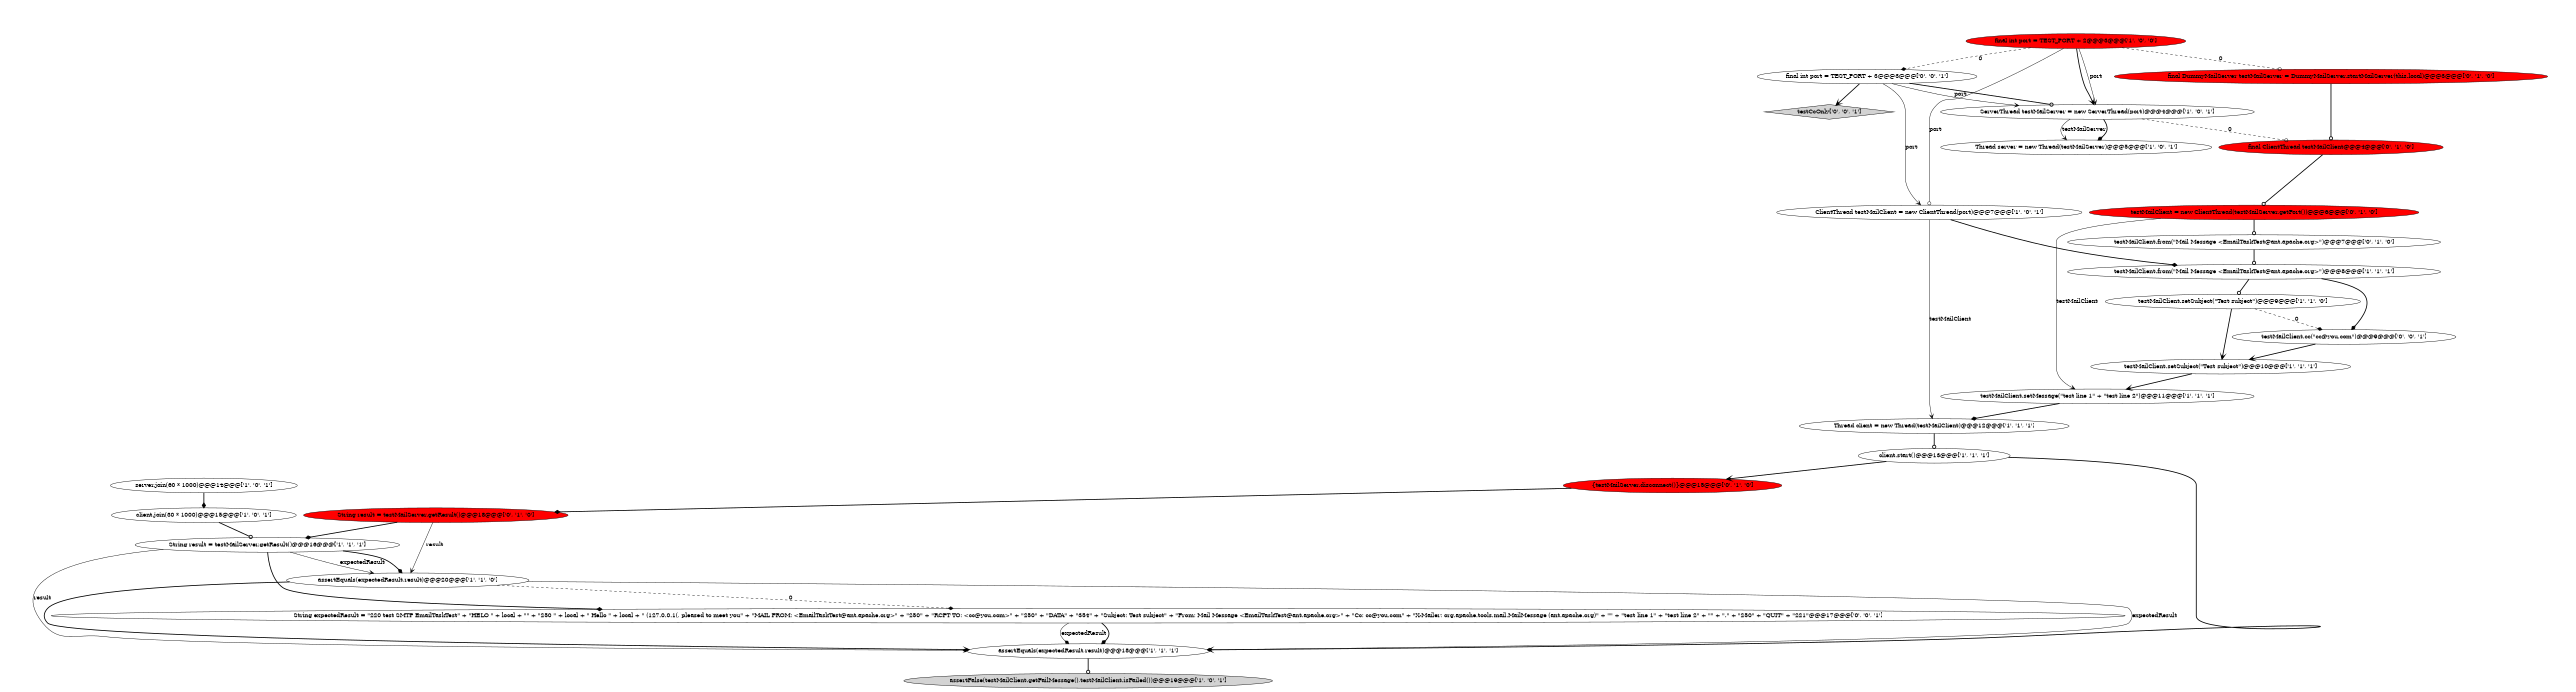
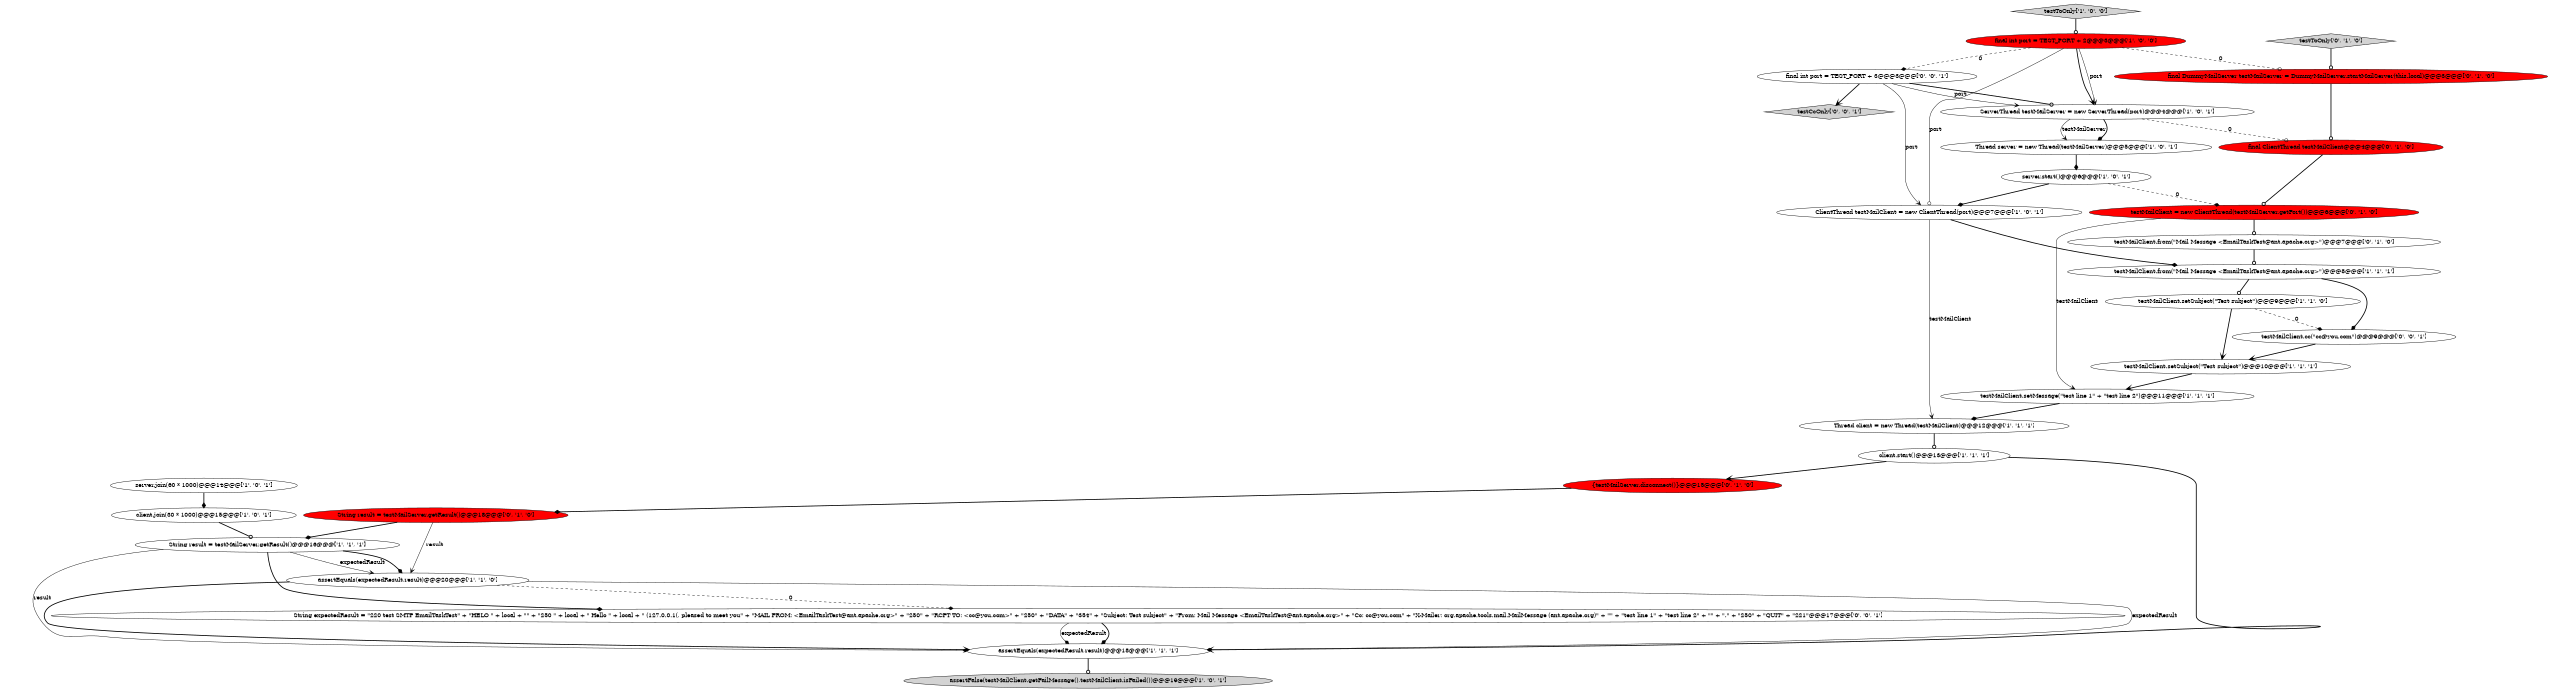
  digraph {
    node [fillcolor=white shape=ellipse style=filled]
    edge [arrowhead=diamond style=bold]
    n1 [label="assertEquals(expectedResult,result)@@@18@@@['1', '1', '1']"]
    n2 [fillcolor=lightgray label="assertFalse(testMailClient.getFailMessage(),testMailClient.isFailed())@@@19@@@['1', '0', '1']"]
    n3 [label="Thread server = new Thread(testMailServer)@@@5@@@['1', '0', '1']"]
+   n4 [label="server.start()@@@6@@@['1', '0', '1']"]
    n5 [label="ClientThread testMailClient = new ClientThread(port)@@@7@@@['1', '0', '1']"]
    n6 [fillcolor=red label="testMailClient = new ClientThread(testMailServer.getPort())@@@6@@@['0', '1', '0']"]
    n7 [fillcolor=red label="String result = testMailServer.getResult()@@@18@@@['0', '1', '0']"]
    n8 [label="String result = testMailServer.getResult()@@@16@@@['1', '1', '1']"]
    n9 [label="assertEquals(expectedResult,result)@@@20@@@['1', '1', '0']"]
    n10 [label="String expectedResult = \"220 test SMTP EmailTaskTest\" + \"HELO \" + local + \"\" + \"250 \" + local + \" Hello \" + local + \" (127.0.0.1(, pleased to meet you\" + \"MAIL FROM: <EmailTaskTest@ant.apache.org>\" + \"250\" + \"RCPT TO: <cc@you.com>\" + \"250\" + \"DATA\" + \"354\" + \"Subject: Test subject\" + \"From: Mail Message <EmailTaskTest@ant.apache.org>\" + \"Cc: cc@you.com\" + \"X-Mailer: org.apache.tools.mail.MailMessage (ant.apache.org)\" + \"\" + \"test line 1\" + \"test line 2\" + \"\" + \".\" + \"250\" + \"QUIT\" + \"221\"@@@17@@@['0', '0', '1']"]
    n11 [label="testMailClient.cc(\"cc@you.com\")@@@9@@@['0', '0', '1']"]
    n12 [label="testMailClient.setSubject(\"Test subject\")@@@10@@@['1', '1', '1']"]
    n13 [label="testMailClient.setMessage(\"test line 1\" + \"test line 2\")@@@11@@@['1', '1', '1']"]
    n14 [label="testMailClient.from(\"Mail Message <EmailTaskTest@ant.apache.org>\")@@@8@@@['1', '1', '1']"]
    n15 [label="Thread client = new Thread(testMailClient)@@@12@@@['1', '1', '1']"]
    n16 [label="testMailClient.setSubject(\"Test subject\")@@@9@@@['1', '1', '0']"]
    n17 [label="client.start()@@@13@@@['1', '1', '1']"]
    n18 [label="testMailClient.from(\"Mail Message <EmailTaskTest@ant.apache.org>\")@@@7@@@['0', '1', '0']"]
    n19 [label="client.join(30 * 1000)@@@15@@@['1', '0', '1']"]
    n20 [label="ServerThread testMailServer = new ServerThread(port)@@@4@@@['1', '0', '1']"]
    n21 [fillcolor=red label="final ClientThread testMailClient@@@4@@@['0', '1', '0']"]
+   n22 [fillcolor=lightgray label="testToOnly['1', '0', '0']" shape=diamond]
    n23 [fillcolor=red label="final int port = TEST_PORT + 2@@@3@@@['1', '0', '0']"]
    n24 [label="final int port = TEST_PORT + 3@@@3@@@['0', '0', '1']"]
    n25 [fillcolor=red label="final DummyMailServer testMailServer = DummyMailServer.startMailServer(this.local)@@@3@@@['0', '1', '0']"]
    n26 [fillcolor=lightgray label="testCcOnly['0', '0', '1']" shape=diamond]
+   n27 [fillcolor=lightgray label="testToOnly['0', '1', '0']" shape=diamond]
    n28 [label="server.join(60 * 1000)@@@14@@@['1', '0', '1']"]
    n29 [fillcolor=red label="{testMailServer.disconnect()}@@@15@@@['0', '1', '0']"]
    n1 -> n2 [arrowhead=odot]
+   n3 -> n4
+   n4 -> n5
+   n4 -> n6 [label=0 style=dashed]
    n5 -> n14
    n5 -> n15 [arrowhead=vee label=testMailClient style=solid]
    n6 -> n13 [arrowhead=vee label=testMailClient style=solid]
    n6 -> n18 [arrowhead=odot]
    n7 -> n8
    n7 -> n9 [arrowhead=vee label=result style=solid]
    n8 -> n1 [label=result style=solid]
    n8 -> n9 [arrowhead=vee label=expectedResult style=solid]
    n8 -> n9
    n8 -> n10
    n9 -> n1 [label=expectedResult style=solid]
    n9 -> n1 [arrowhead=vee]
    n9 -> n10 [label=0 style=dashed]
    n10 -> n1
    n10 -> n1 [label=expectedResult style=solid]
    n11 -> n12 [arrowhead=vee]
    n12 -> n13 [arrowhead=vee]
    n13 -> n15
    n14 -> n11
    n14 -> n16 [arrowhead=odot]
    n15 -> n17 [arrowhead=odot]
    n16 -> n11 [label=0 style=dashed]
    n16 -> n12 [arrowhead=vee]
    n17 -> n1 [arrowhead=vee]
    n17 -> n29 [arrowhead=vee]
    n18 -> n14 [arrowhead=odot]
    n19 -> n8 [arrowhead=odot]
    n20 -> n3 [arrowhead=vee label=testMailServer style=solid]
    n20 -> n3
    n20 -> n21 [arrowhead=odot label=0 style=dashed]
    n21 -> n6 [arrowhead=odot]
+   n22 -> n23 [arrowhead=odot]
    n23 -> n5 [arrowhead=odot label=port style=solid]
    n23 -> n20 [arrowhead=vee label=port style=solid]
    n23 -> n20 [arrowhead=vee]
    n23 -> n24 [label=0 style=dashed]
    n23 -> n25 [arrowhead=odot label=0 style=dashed]
    n24 -> n5 [arrowhead=vee label=port style=solid]
    n24 -> n20 [arrowhead=odot]
    n24 -> n20 [arrowhead=vee label=port style=solid]
    n24 -> n26 [arrowhead=vee]
    n25 -> n21 [arrowhead=odot]
+   n27 -> n25 [arrowhead=odot]
    n28 -> n19
    n29 -> n7
  }
